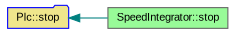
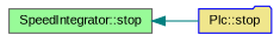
  digraph {
    rankdir=LR
    fontname="Liberation Sans"
    node [fontname="Liberation Sans" fontsize=10 style=filled]
    n1 [color=gray40 fillcolor=palegreen fontcolor=black height=0.2 label="SpeedIntegrator::stop" shape=box width=0.4]
    n2 [color=blue fillcolor=khaki height=0.2 label="Plc::stop" shape=folder width=0.4]
-   n2 -> n1 [color=teal dir=back fontname="Liberation Sans" fontsize=10 labelfontname=Helvetica labelfontsize=10 style=solid]
+   n1 -> n2 [color=teal dir=back fontname="Liberation Sans" fontsize=10 labelfontname=Helvetica labelfontsize=10 style=solid]
  }
